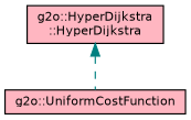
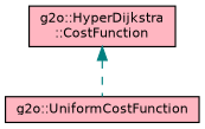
  digraph {
    node [color=black fillcolor=lightpink fontname=Helvetica fontsize=10 shape=record style=filled]
    n1 [fontcolor=black height=0.2 label="g2o::UniformCostFunction" width=0.4]
-   n2 [height=0.2 label="g2o::HyperDijkstra\l::HyperDijkstra" width=0.4]
+   n2 [height=0.2 label="g2o::HyperDijkstra\l::CostFunction" width=0.4]
    n2 -> n1 [color=teal dir=back fontname=Helvetica fontsize=10 labelfontname=Helvetica labelfontsize=10 style=dashed]
  }
